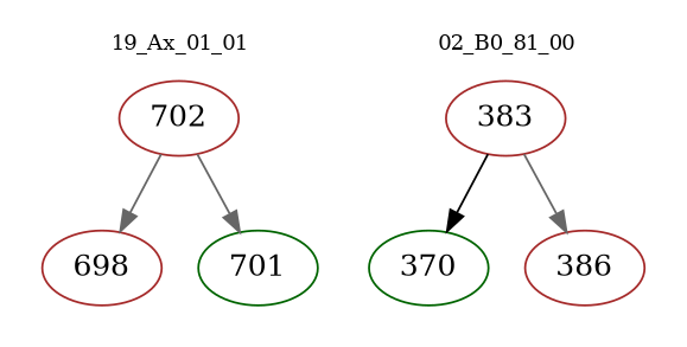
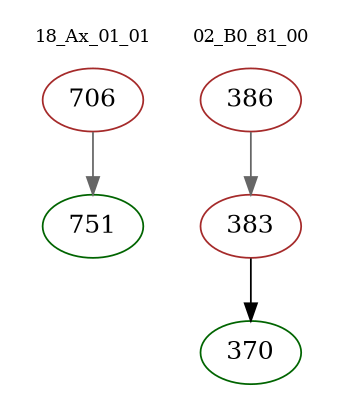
  digraph {
    node [color=brown]
    edge [color=gray40]
-   n1 [label=702]
-   n2 [label=698]
-   n3 [color=darkgreen label=701]
+   n1 [label=706]
+   n3 [color=darkgreen label=751]
    n4 [label=383]
    n5 [color=darkgreen label=370]
    n6 [label=386]
    subgraph cluster_1 {
      color=white
      fontsize=10
-     label="19_Ax_01_01"
+     label="18_Ax_01_01"
      n1
-     n2
      n3
    }
    subgraph cluster_2 {
      color=white
      fontsize=10
      label="02_B0_81_00"
      n4
      n5
      n6
    }
-   n1 -> n2
    n1 -> n3
    n4 -> n5 [color=black]
-   n4 -> n6
+   n6 -> n4
  }
